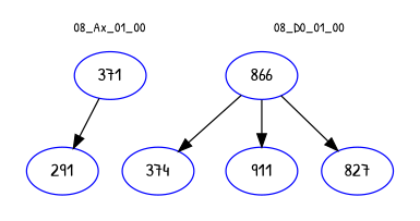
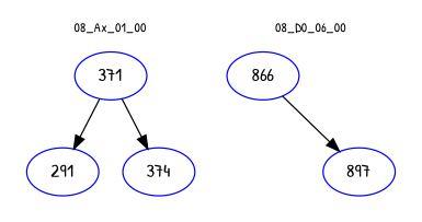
  digraph {
    fontname="Patrick Hand"
    node [color=blue fontname="Patrick Hand"]
    edge [color=black fontname="Patrick Hand"]
    n1 [label=371]
    n2 [label=374]
    n3 [label=291]
    n4 [label=866]
-   n5 [label=911]
-   n6 [label=827]
+   n6 [label=897]
    subgraph cluster_1 {
      color=white
      fontsize=10
      label="08_Ax_01_00"
      n1
      n2
      n3
    }
    subgraph cluster_2 {
      color=white
      fontsize=10
-     label="08_D0_01_00"
+     label="08_D0_06_00"
      n4
-     n5
      n6
    }
-   n4 -> n2
+   n1 -> n2
    n1 -> n3
-   n4 -> n5
    n4 -> n6
  }
